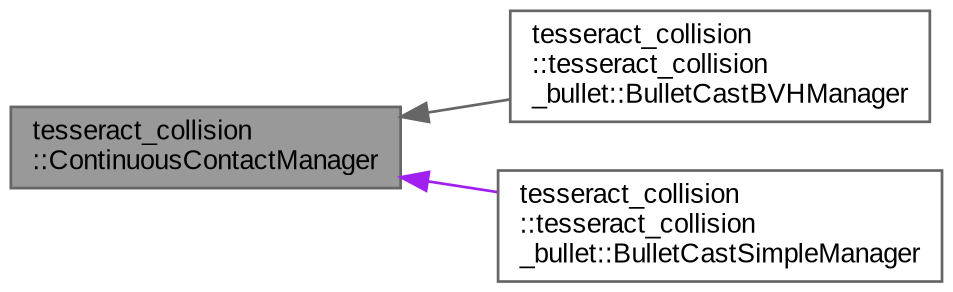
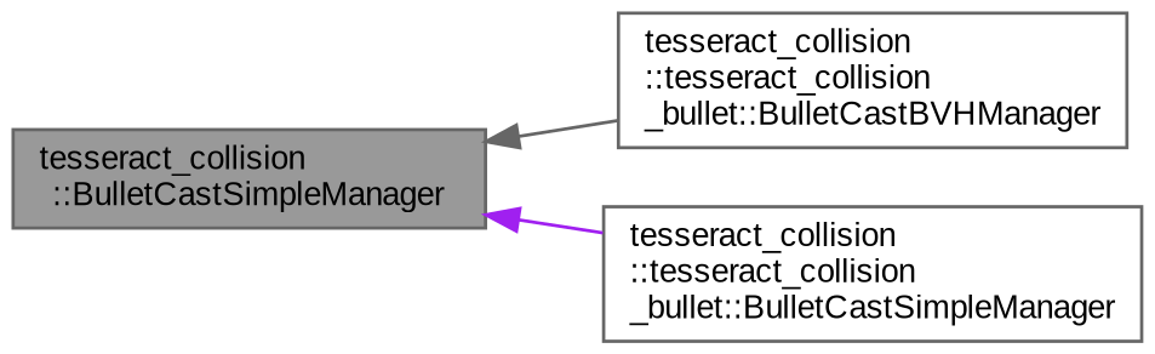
  digraph {
    rankdir=LR
    fontname="Liberation Sans"
    node [color=gray40 fillcolor=white fontname="Liberation Sans" fontsize=10 shape=box style=filled]
    edge [dir=back fontname="Liberation Sans" fontsize=10 labelfontname=Helvetica labelfontsize=10 style=solid]
-   n1 [fillcolor=grey60 fontcolor=black height=0.2 label="tesseract_collision\l::ContinuousContactManager" width=0.4]
+   n1 [fillcolor=grey60 fontcolor=black height=0.2 label="tesseract_collision\l::BulletCastSimpleManager" width=0.4]
    n2 [height=0.2 label="tesseract_collision\l::tesseract_collision\l_bullet::BulletCastBVHManager" width=0.4]
    n3 [height=0.2 label="tesseract_collision\l::tesseract_collision\l_bullet::BulletCastSimpleManager" width=0.4]
    n1 -> n2 [color=gray40]
    n1 -> n3 [color=purple]
  }
